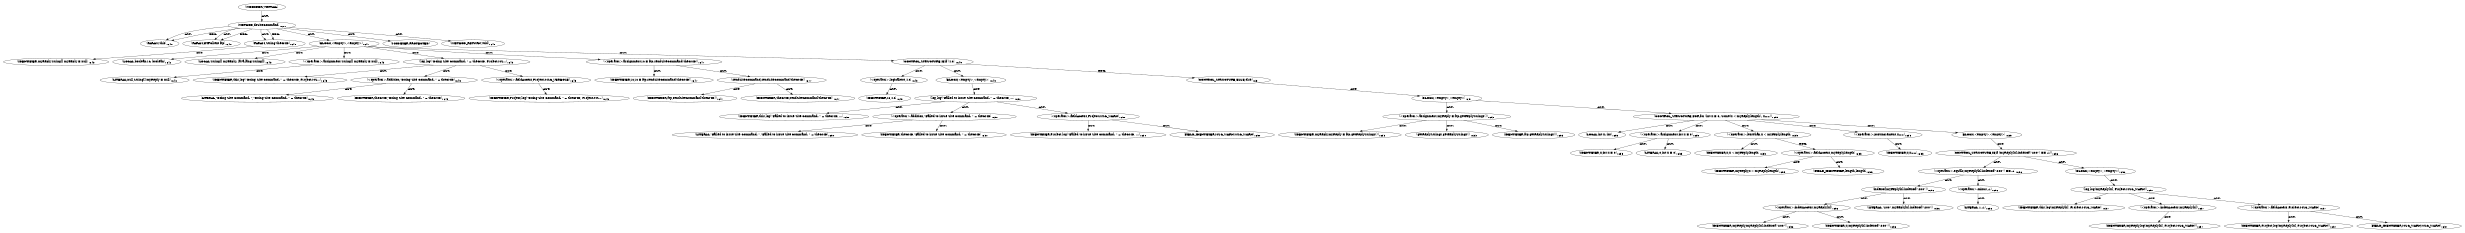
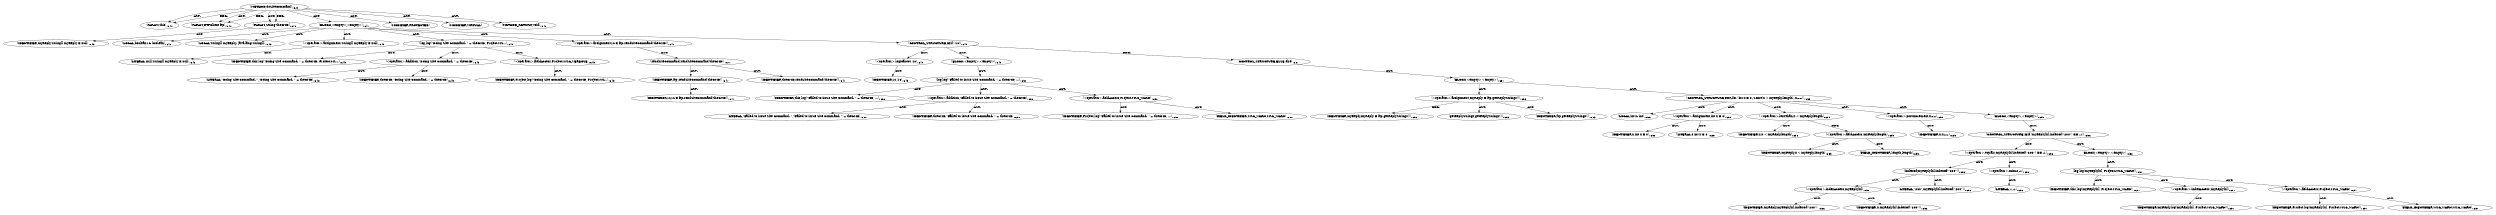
  digraph {
    n1 [label=<(METHOD,doSiteCommand)<SUB>1620</SUB>>]
    n2 [label=<(PARAM,this)<SUB>1640</SUB>>]
    n3 [label=<(PARAM,FTPClient ftp)<SUB>1640</SUB>>]
    n4 [label=<(PARAM,String theCMD)<SUB>1640</SUB>>]
    n5 [label=<(BLOCK,&lt;empty&gt;,&lt;empty&gt;)<SUB>1641</SUB>>]
    n6 [label=<(MODIFIER,PROTECTED)>]
    n7 [label=<(MODIFIER,VIRTUAL)>]
    n8 [label=<(METHOD_RETURN,void)<SUB>1640</SUB>>]
    n9 [label=<(IDENTIFIER,myReply,String[] myReply = null)<SUB>1643</SUB>>]
    n10 [label=<(LOCAL,boolean rc: boolean)<SUB>1642</SUB>>]
    n11 [label=<(LOCAL,String[] myReply: java.lang.String[])<SUB>1643</SUB>>]
    n12 [label=<(&lt;operator&gt;.assignment,String[] myReply = null)<SUB>1643</SUB>>]
    n13 [label=<(log,log(&quot;Doing Site Command: &quot; + theCMD, Project.MS...)<SUB>1645</SUB>>]
    n14 [label=<(&lt;operator&gt;.assignment,rc = ftp.sendSiteCommand(theCMD))<SUB>1647</SUB>>]
    n15 [label=<(CONTROL_STRUCTURE,IF,if (!rc))<SUB>1649</SUB>>]
    n16 [label=<(LITERAL,null,String[] myReply = null)<SUB>1643</SUB>>]
    n17 [label=<(IDENTIFIER,this,log(&quot;Doing Site Command: &quot; + theCMD, Project.MS...)<SUB>1645</SUB>>]
    n18 [label=<(&lt;operator&gt;.addition,&quot;Doing Site Command: &quot; + theCMD)<SUB>1645</SUB>>]
    n19 [label=<(&lt;operator&gt;.fieldAccess,Project.MSG_VERBOSE)<SUB>1645</SUB>>]
    n20 [label=<(IDENTIFIER,rc,rc = ftp.sendSiteCommand(theCMD))<SUB>1647</SUB>>]
    n21 [label=<(sendSiteCommand,sendSiteCommand(theCMD))<SUB>1677</SUB>>]
    n22 [label=<(&lt;operator&gt;.logicalNot,!rc)<SUB>1649</SUB>>]
    n23 [label=<(BLOCK,&lt;empty&gt;,&lt;empty&gt;)<SUB>1649</SUB>>]
    n24 [label=<(CONTROL_STRUCTURE,ELSE,else)<SUB>1651</SUB>>]
    n25 [label=<(LITERAL,&quot;Doing Site Command: &quot;,&quot;Doing Site Command: &quot; + theCMD)<SUB>1645</SUB>>]
    n26 [label=<(IDENTIFIER,theCMD,&quot;Doing Site Command: &quot; + theCMD)<SUB>1645</SUB>>]
    n27 [label=<(IDENTIFIER,Project,log(&quot;Doing Site Command: &quot; + theCMD, Project.MS...)<SUB>1645</SUB>>]
    n28 [label=<(IDENTIFIER,ftp,sendSiteCommand(theCMD))<SUB>1647</SUB>>]
    n29 [label=<(IDENTIFIER,theCMD,sendSiteCommand(theCMD))<SUB>1647</SUB>>]
    n30 [label=<(IDENTIFIER,rc,!rc)<SUB>1649</SUB>>]
    n31 [label=<(log,log(&quot;Failed to issue Site Command: &quot; + theCMD, ...)<SUB>1650</SUB>>]
    n32 [label=<(BLOCK,&lt;empty&gt;,&lt;empty&gt;)<SUB>1651</SUB>>]
    n33 [label=<(IDENTIFIER,this,log(&quot;Failed to issue Site Command: &quot; + theCMD, ...)<SUB>1650</SUB>>]
    n34 [label=<(&lt;operator&gt;.addition,&quot;Failed to issue Site Command: &quot; + theCMD)<SUB>1650</SUB>>]
    n35 [label=<(&lt;operator&gt;.fieldAccess,Project.MSG_WARN)<SUB>1650</SUB>>]
    n36 [label=<(LITERAL,&quot;Failed to issue Site Command: &quot;,&quot;Failed to issue Site Command: &quot; + theCMD)<SUB>1650</SUB>>]
    n37 [label=<(IDENTIFIER,theCMD,&quot;Failed to issue Site Command: &quot; + theCMD)<SUB>1650</SUB>>]
    n38 [label=<(IDENTIFIER,Project,log(&quot;Failed to issue Site Command: &quot; + theCMD, ...)<SUB>1650</SUB>>]
    n39 [label=<(FIELD_IDENTIFIER,MSG_WARN,MSG_WARN)<SUB>1650</SUB>>]
    n40 [label=<(&lt;operator&gt;.assignment,myReply = ftp.getReplyStrings())<SUB>1653</SUB>>]
    n41 [label=<(CONTROL_STRUCTURE,FOR,for (int x = 0; Some(x &lt; myReply.length); x++))<SUB>1655</SUB>>]
    n42 [label=<(IDENTIFIER,myReply,myReply = ftp.getReplyStrings())<SUB>1653</SUB>>]
    n43 [label=<(getReplyStrings,getReplyStrings())<SUB>1653</SUB>>]
    n44 [label=<(IDENTIFIER,ftp,getReplyStrings())<SUB>1653</SUB>>]
    n45 [label=<(LOCAL,int x: int)<SUB>1655</SUB>>]
    n46 [label=<(&lt;operator&gt;.assignment,int x = 0)<SUB>1655</SUB>>]
-   n47 [label=<(&lt;operator&gt;.lessThan,x &lt; myReply.length)<SUB>1655</SUB>>]
+   n47 [label=<(&lt;operator&gt;.lessThan,x &lt; myReply.length)<SUB>8655</SUB>>]
    n48 [label=<(&lt;operator&gt;.postIncrement,x++)<SUB>1655</SUB>>]
    n49 [label=<(BLOCK,&lt;empty&gt;,&lt;empty&gt;)<SUB>1655</SUB>>]
    n50 [label=<(IDENTIFIER,x,int x = 0)<SUB>1655</SUB>>]
    n51 [label=<(LITERAL,0,int x = 0)<SUB>1655</SUB>>]
    n52 [label=<(IDENTIFIER,x,x &lt; myReply.length)<SUB>1655</SUB>>]
    n53 [label=<(&lt;operator&gt;.fieldAccess,myReply.length)<SUB>1655</SUB>>]
    n54 [label=<(IDENTIFIER,x,x++)<SUB>1655</SUB>>]
    n55 [label=<(CONTROL_STRUCTURE,IF,if (myReply[x].indexOf(&quot;200&quot;) == -1))<SUB>1656</SUB>>]
    n56 [label=<(IDENTIFIER,myReply,x &lt; myReply.length)<SUB>1655</SUB>>]
    n57 [label=<(FIELD_IDENTIFIER,length,length)<SUB>1655</SUB>>]
    n58 [label=<(&lt;operator&gt;.equals,myReply[x].indexOf(&quot;200&quot;) == -1)<SUB>1656</SUB>>]
    n59 [label=<(BLOCK,&lt;empty&gt;,&lt;empty&gt;)<SUB>1656</SUB>>]
    n60 [label=<(indexOf,myReply[x].indexOf(&quot;200&quot;))<SUB>1656</SUB>>]
    n61 [label=<(&lt;operator&gt;.minus,-1)<SUB>1656</SUB>>]
    n62 [label=<(log,log(myReply[x], Project.MSG_WARN))<SUB>1657</SUB>>]
    n63 [label=<(&lt;operator&gt;.indexAccess,myReply[x])<SUB>1656</SUB>>]
    n64 [label=<(LITERAL,&quot;200&quot;,myReply[x].indexOf(&quot;200&quot;))<SUB>1656</SUB>>]
    n65 [label=<(LITERAL,1,-1)<SUB>1656</SUB>>]
    n66 [label=<(IDENTIFIER,myReply,myReply[x].indexOf(&quot;200&quot;))<SUB>1656</SUB>>]
    n67 [label=<(IDENTIFIER,x,myReply[x].indexOf(&quot;200&quot;))<SUB>1656</SUB>>]
    n68 [label=<(IDENTIFIER,this,log(myReply[x], Project.MSG_WARN))<SUB>1657</SUB>>]
    n69 [label=<(&lt;operator&gt;.indexAccess,myReply[x])<SUB>1657</SUB>>]
    n70 [label=<(&lt;operator&gt;.fieldAccess,Project.MSG_WARN)<SUB>1657</SUB>>]
    n71 [label=<(IDENTIFIER,myReply,log(myReply[x], Project.MSG_WARN))<SUB>1657</SUB>>]
    n72 [label=<(IDENTIFIER,Project,log(myReply[x], Project.MSG_WARN))<SUB>1657</SUB>>]
    n73 [label=<(FIELD_IDENTIFIER,MSG_WARN,MSG_WARN)<SUB>1657</SUB>>]
    n1 -> n2 [label="AST: "]
    n1 -> n2 [label="DDG: "]
    n1 -> n3 [label="AST: "]
    n1 -> n3 [label="DDG: "]
    n1 -> n4 [label="AST: "]
    n1 -> n4 [label="DDG: "]
    n1 -> n5 [label="AST: "]
    n1 -> n6 [label="AST: "]
-   n7 -> n1 [label="AST: "]
+   n1 -> n7 [label="AST: "]
    n1 -> n8 [label="AST: "]
    n4 -> n9 [label="AST: "]
    n5 -> n10 [label="AST: "]
    n5 -> n11 [label="AST: "]
    n5 -> n12 [label="AST: "]
    n5 -> n13 [label="AST: "]
    n5 -> n14 [label="AST: "]
    n5 -> n15 [label="AST: "]
    n12 -> n16 [label="AST: "]
    n13 -> n17 [label="AST: "]
    n13 -> n18 [label="AST: "]
    n13 -> n19 [label="AST: "]
-   n14 -> n20 [label="AST: "]
+   n28 -> n20 [label="AST: "]
    n14 -> n21 [label="AST: "]
    n15 -> n22 [label="AST: "]
    n15 -> n23 [label="AST: "]
    n15 -> n24 [label="DDG: "]
    n18 -> n25 [label="AST: "]
    n18 -> n26 [label="AST: "]
    n19 -> n27 [label="AST: "]
    n21 -> n28 [label="AST: "]
    n21 -> n29 [label="AST: "]
    n22 -> n30 [label="AST: "]
    n23 -> n31 [label="AST: "]
    n24 -> n32 [label="AST: "]
    n31 -> n33 [label="AST: "]
    n31 -> n34 [label="AST: "]
    n31 -> n35 [label="AST: "]
    n32 -> n40 [label="AST: "]
    n32 -> n41 [label="AST: "]
    n34 -> n36 [label="AST: "]
    n34 -> n37 [label="AST: "]
    n35 -> n38 [label="AST: "]
    n35 -> n39 [label="AST: "]
-   n40 -> n42 [label="AST: "]
+   n40 -> n42 [label="DDG: "]
    n40 -> n43 [label="AST: "]
    n40 -> n44 [label="AST: "]
    n41 -> n45 [label="AST: "]
    n41 -> n46 [label="AST: "]
    n41 -> n47 [label="AST: "]
    n41 -> n48 [label="AST: "]
    n41 -> n49 [label="AST: "]
    n46 -> n50 [label="AST: "]
    n46 -> n51 [label="AST: "]
    n47 -> n52 [label="AST: "]
    n47 -> n53 [label="DDG: "]
    n48 -> n54 [label="AST: "]
    n49 -> n55 [label="AST: "]
    n53 -> n56 [label="AST: "]
    n53 -> n57 [label="AST: "]
    n55 -> n58 [label="AST: "]
    n55 -> n59 [label="AST: "]
    n58 -> n60 [label="AST: "]
    n58 -> n61 [label="AST: "]
    n59 -> n62 [label="AST: "]
    n60 -> n63 [label="AST: "]
    n60 -> n64 [label="AST: "]
    n61 -> n65 [label="AST: "]
    n62 -> n68 [label="AST: "]
    n62 -> n69 [label="AST: "]
    n62 -> n70 [label="AST: "]
    n63 -> n66 [label="AST: "]
    n63 -> n67 [label="AST: "]
    n69 -> n71 [label="AST: "]
    n70 -> n72 [label="AST: "]
    n70 -> n73 [label="AST: "]
  }
